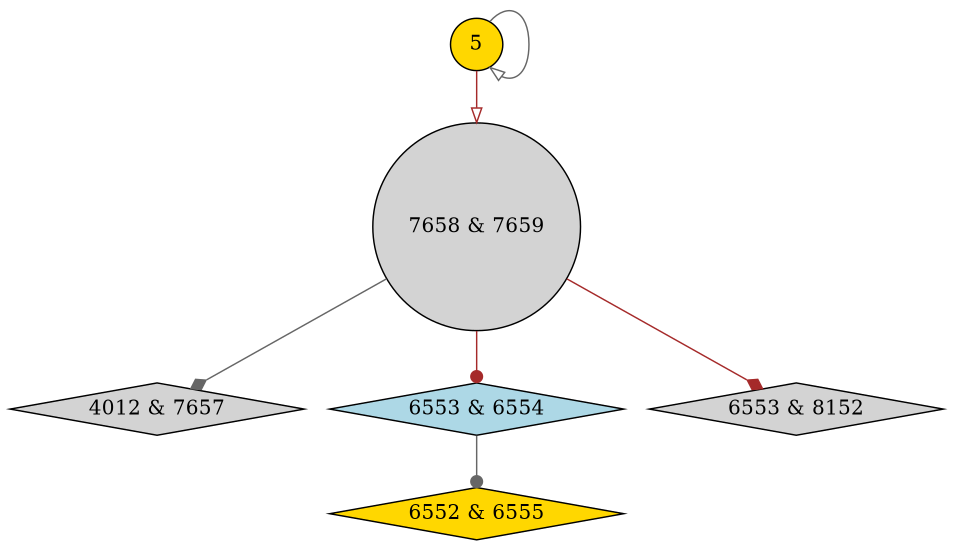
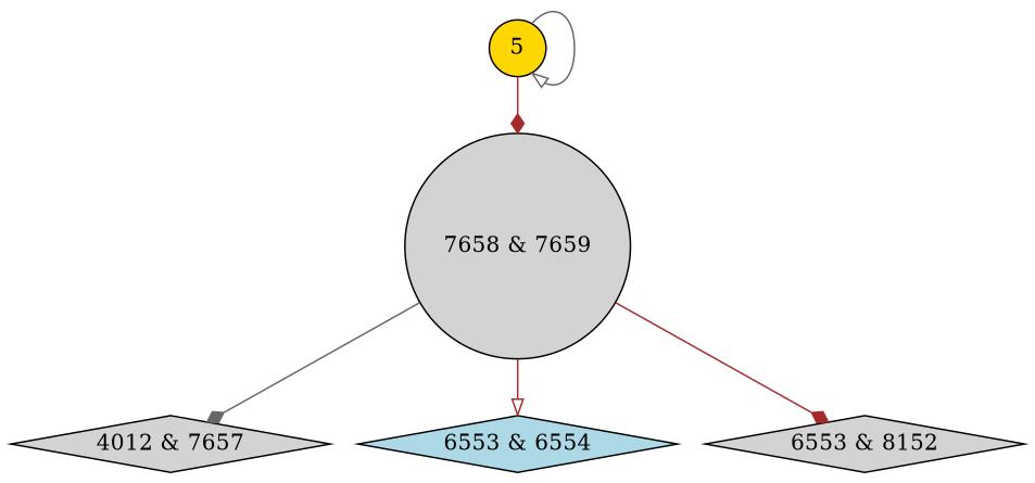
  digraph {
    fontname="DejaVu Serif"
    node [fillcolor=lightgrey fontname="DejaVu Serif" shape=diamond style=filled]
    edge [arrowhead=dot color=gray40 fontname="DejaVu Serif"]
    n1 [label="4012 & 7657"]
-   n2 [fillcolor=gold label="6552 & 6555"]
    n3 [fillcolor=lightblue label="6553 & 6554"]
    n4 [label="6553 & 8152"]
    n5 [label="7658 & 7659" shape=circle]
    5 [fillcolor=gold shape=circle]
-   n3 -> n2
    n5 -> n1 [arrowhead=diamond]
-   n5 -> n3 [color=brown]
+   n5 -> n3 [arrowhead=onormal color=brown]
    n5 -> n4 [arrowhead=diamond color=brown]
-   5 -> n5 [arrowhead=onormal color=brown]
+   5 -> n5 [arrowhead=diamond color=brown]
    5 -> 5 [arrowhead=onormal]
  }
